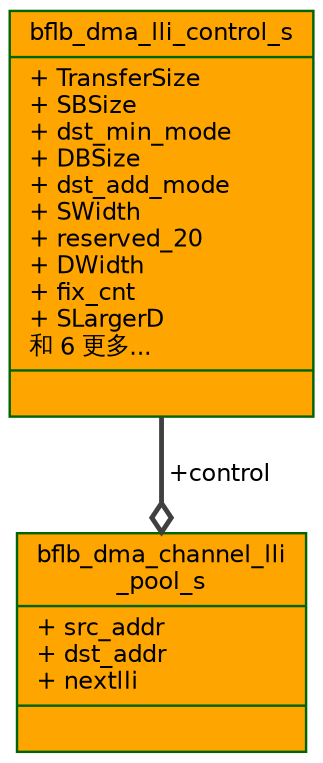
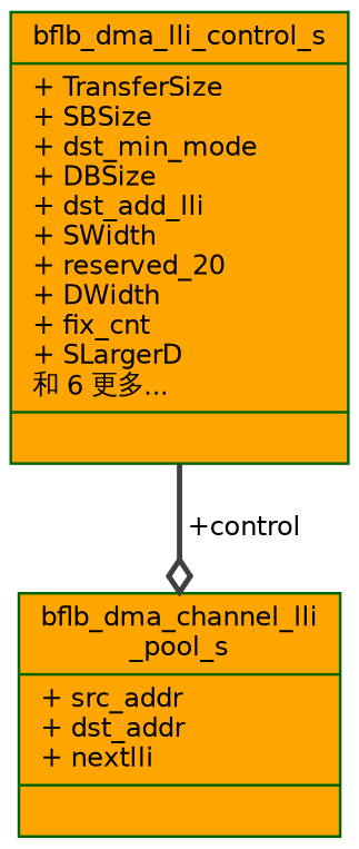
  digraph {
    node [color=darkgreen fillcolor=orange fontname=Helvetica fontsize=10 shape=record style=filled]
    n1 [fontcolor=black height=0.2 label="{bflb_dma_channel_lli\l_pool_s\n|+ src_addr\l+ dst_addr\l+ nextlli\l|}" width=0.4]
-   n2 [height=0.2 label="{bflb_dma_lli_control_s\n|+ TransferSize\l+ SBSize\l+ dst_min_mode\l+ DBSize\l+ dst_add_mode\l+ SWidth\l+ reserved_20\l+ DWidth\l+ fix_cnt\l+ SLargerD\l和 6 更多...\l|}" width=0.4]
+   n2 [height=0.2 label="{bflb_dma_lli_control_s\n|+ TransferSize\l+ SBSize\l+ dst_min_mode\l+ DBSize\l+ dst_add_lli\l+ SWidth\l+ reserved_20\l+ DWidth\l+ fix_cnt\l+ SLargerD\l和 6 更多...\l|}" width=0.4]
    n2 -> n1 [arrowhead=odiamond color=grey25 fontname=Helvetica fontsize=10 label=" +control" labelfontname=Helvetica labelfontsize=10 style=bold]
  }
